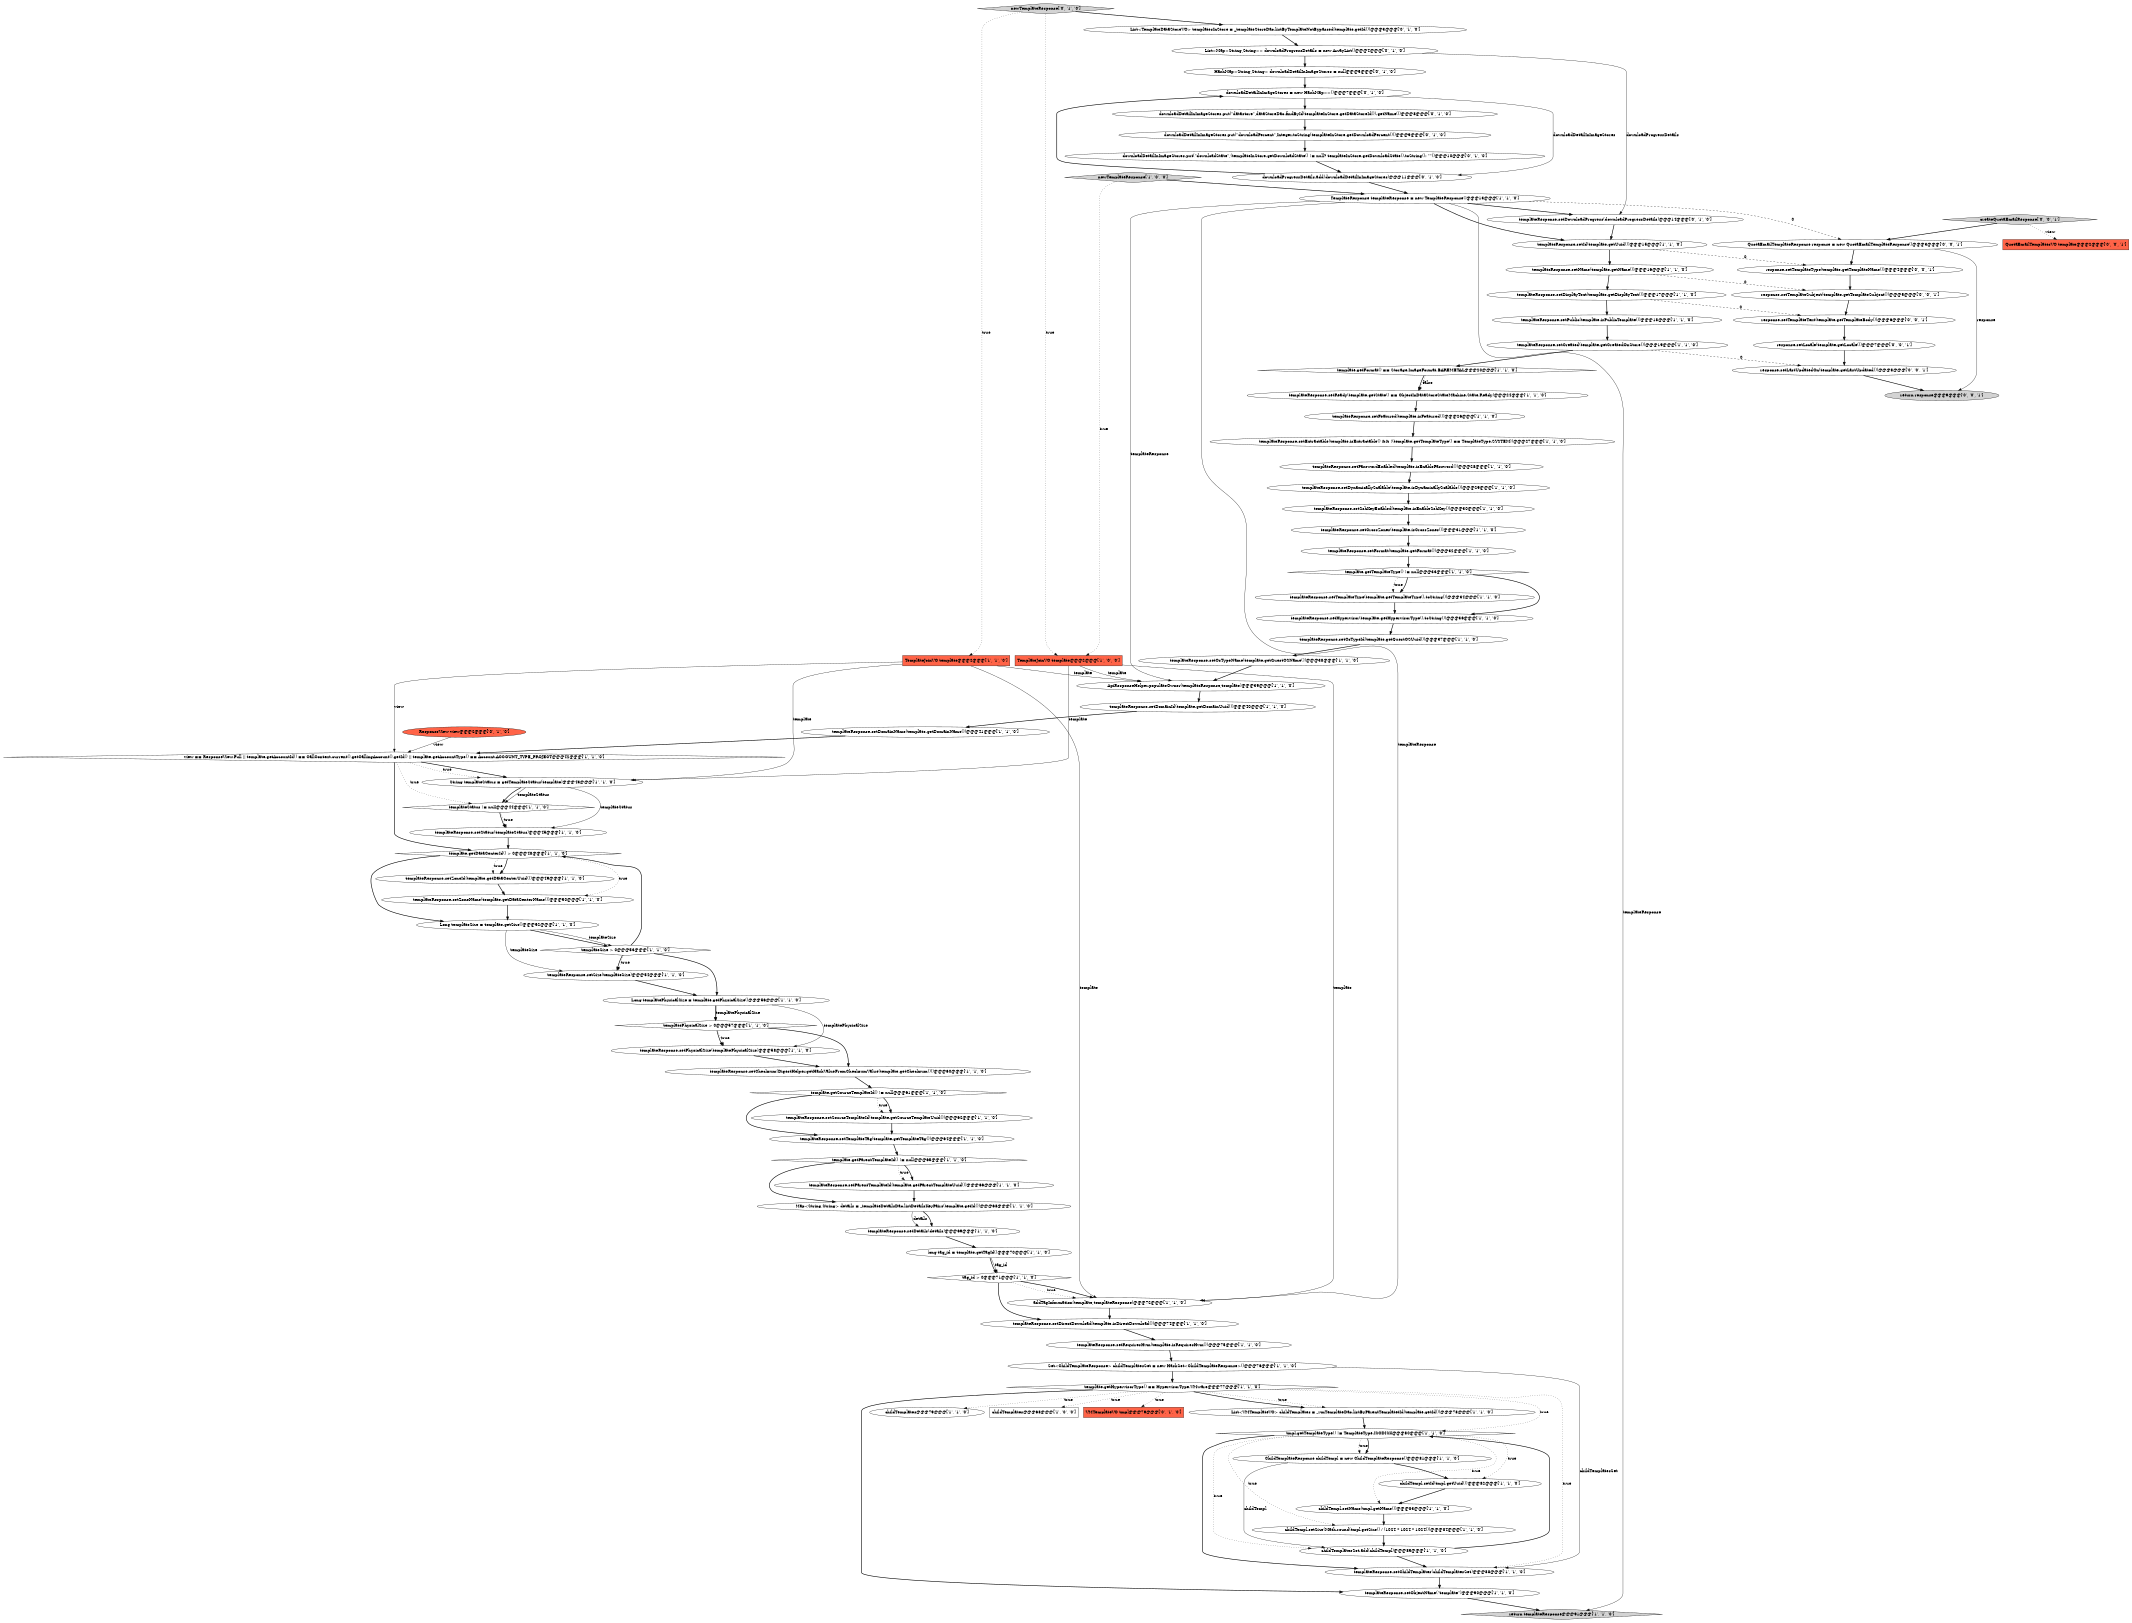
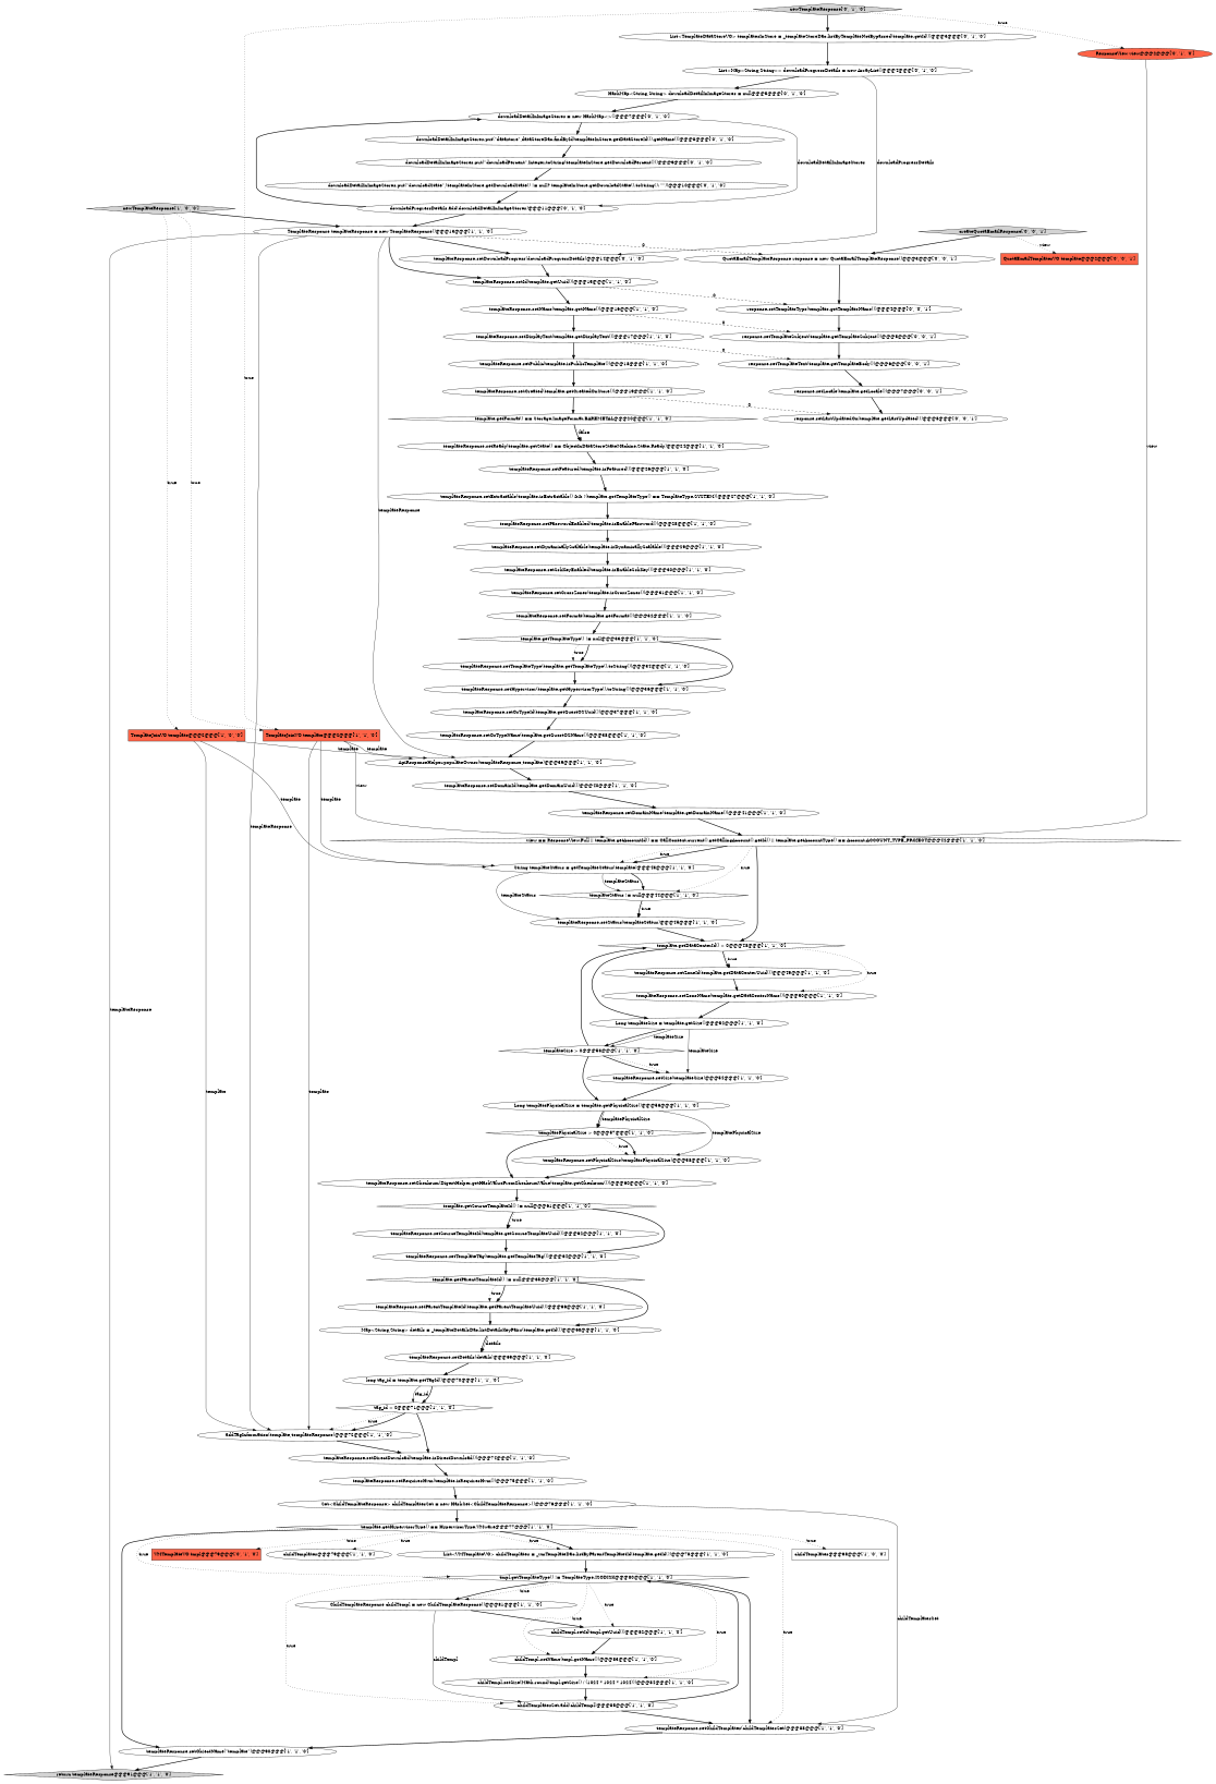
  digraph {
    node [fillcolor=white shape=ellipse style=filled]
    edge [style=bold]
    n1 [label="String templateStatus = getTemplateStatus(template)@@@43@@@['1', '1', '0']"]
    n2 [label="templateResponse.setStatus(templateStatus)@@@45@@@['1', '1', '0']"]
    n3 [label="templateStatus != null@@@44@@@['1', '1', '0']" shape=diamond]
    n4 [label="template.getDataCenterId() > 0@@@48@@@['1', '1', '0']" shape=diamond]
    n5 [label="childTempl.setName(tmpl.getName())@@@83@@@['1', '1', '0']"]
    n6 [label="childTempl.setSize(Math.round(tmpl.getSize() / (1024 * 1024 * 1024)))@@@84@@@['1', '1', '0']"]
    n7 [label="childTemplatesSet.add(childTempl)@@@85@@@['1', '1', '0']"]
    n8 [label="templateSize > 0@@@53@@@['1', '1', '0']" shape=diamond]
    n9 [label="templateResponse.setSize(templateSize)@@@54@@@['1', '1', '0']"]
    n10 [label="Long templatePhysicalSize = template.getPhysicalSize()@@@56@@@['1', '1', '0']"]
    n11 [label="templatePhysicalSize > 0@@@57@@@['1', '1', '0']" shape=diamond]
    n12 [label="templateResponse.setPhysicalSize(templatePhysicalSize)@@@58@@@['1', '1', '0']"]
    n13 [label="QuotaEmailTemplateResponse response = new QuotaEmailTemplateResponse()@@@3@@@['0', '0', '1']"]
    n14 [label="response.setTemplateType(template.getTemplateName())@@@4@@@['0', '0', '1']"]
-   n15 [fillcolor=lightgray label="return response@@@9@@@['0', '0', '1']"]
    n16 [label="response.setTemplateSubject(template.getTemplateSubject())@@@5@@@['0', '0', '1']"]
    n17 [label="templateResponse.setZoneId(template.getDataCenterUuid())@@@49@@@['1', '1', '0']"]
    n18 [label="templateResponse.setZoneName(template.getDataCenterName())@@@50@@@['1', '1', '0']"]
    n19 [label="Long templateSize = template.getSize()@@@52@@@['1', '1', '0']"]
    n20 [label="downloadDetailInImageStores.put(\"downloadState\",(templateInStore.getDownloadState() != null? templateInStore.getDownloadState().toString(): \"\"))@@@10@@@['0', '1', '0']"]
    n21 [label="downloadProgressDetails.add(downloadDetailInImageStores)@@@11@@@['0', '1', '0']"]
    n22 [label="TemplateResponse templateResponse = new TemplateResponse()@@@13@@@['1', '1', '0']"]
    n23 [label="downloadDetailInImageStores = new HashMap<>()@@@7@@@['0', '1', '0']"]
    n24 [label="childTemplates@@@79@@@['1', '1', '0']"]
    n25 [label="templateResponse.setDynamicallyScalable(template.isDynamicallyScalable())@@@29@@@['1', '1', '0']"]
    n26 [label="templateResponse.setSshKeyEnabled(template.isEnableSshKey())@@@30@@@['1', '1', '0']"]
    n27 [label="templateResponse.setCrossZones(template.isCrossZones())@@@31@@@['1', '1', '0']"]
    n28 [label="templateResponse.setOsTypeId(template.getGuestOSUuid())@@@37@@@['1', '1', '0']"]
    n29 [label="templateResponse.setOsTypeName(template.getGuestOSName())@@@38@@@['1', '1', '0']"]
    n30 [label="ApiResponseHelper.populateOwner(templateResponse,template)@@@39@@@['1', '1', '0']"]
    n31 [label="template.getFormat() == Storage.ImageFormat.BAREMETAL@@@20@@@['1', '1', '0']" shape=diamond]
    n32 [label="templateResponse.setReady(template.getState() == ObjectInDataStoreStateMachine.State.Ready)@@@24@@@['1', '1', '0']"]
    n33 [label="templateResponse.setFeatured(template.isFeatured())@@@26@@@['1', '1', '0']"]
    n34 [label="templateResponse.setPublic(template.isPublicTemplate())@@@18@@@['1', '1', '0']"]
    n35 [label="templateResponse.setCreated(template.getCreatedOnStore())@@@19@@@['1', '1', '0']"]
    n36 [label="response.setLastUpdatedOn(template.getLastUpdated())@@@8@@@['0', '0', '1']"]
    n37 [label="template.getSourceTemplateId() != null@@@61@@@['1', '1', '0']" shape=diamond]
    n38 [label="templateResponse.setTemplateTag(template.getTemplateTag())@@@64@@@['1', '1', '0']"]
    n39 [label="templateResponse.setSourceTemplateId(template.getSourceTemplateUuid())@@@62@@@['1', '1', '0']"]
    n40 [label="template.getParentTemplateId() != null@@@65@@@['1', '1', '0']" shape=diamond]
    n41 [label="templateResponse.setDisplayText(template.getDisplayText())@@@17@@@['1', '1', '0']"]
    n42 [label="response.setTemplateText(template.getTemplateBody())@@@6@@@['0', '0', '1']"]
    n43 [label="response.setLocale(template.getLocale())@@@7@@@['0', '0', '1']"]
    n44 [label="templateResponse.setExtractable(template.isExtractable() && !(template.getTemplateType() == TemplateType.SYSTEM))@@@27@@@['1', '1', '0']"]
    n45 [label="templateResponse.setPasswordEnabled(template.isEnablePassword())@@@28@@@['1', '1', '0']"]
    n46 [label="templateResponse.setChecksum(DigestHelper.getHashValueFromChecksumValue(template.getChecksum()))@@@60@@@['1', '1', '0']"]
    n47 [label="templateResponse.setObjectName(\"template\")@@@90@@@['1', '1', '0']"]
    n48 [fillcolor=lightgray label="return templateResponse@@@91@@@['1', '1', '0']" shape=diamond]
    n49 [label="templateResponse.setHypervisor(template.getHypervisorType().toString())@@@36@@@['1', '1', '0']"]
    n50 [label="templateResponse.setFormat(template.getFormat())@@@32@@@['1', '1', '0']"]
    n51 [label="template.getTemplateType() != null@@@33@@@['1', '1', '0']" shape=diamond]
    n52 [fillcolor=lightgray label="createQuotaEmailResponse['0', '0', '1']" shape=diamond]
    n53 [fillcolor=tomato label="QuotaEmailTemplatesVO template@@@2@@@['0', '0', '1']" shape=box]
    n54 [label="templateResponse.setDetails(details)@@@69@@@['1', '1', '0']"]
    n55 [label="long tag_id = template.getTagId()@@@70@@@['1', '1', '0']"]
    n56 [label="tag_id > 0@@@71@@@['1', '1', '0']" shape=diamond]
    n57 [label="templateResponse.setDirectDownload(template.isDirectDownload())@@@74@@@['1', '1', '0']"]
    n58 [label="addTagInformation(template,templateResponse)@@@72@@@['1', '1', '0']"]
    n59 [label="templateResponse.setRequiresHvm(template.isRequiresHvm())@@@75@@@['1', '1', '0']"]
    n60 [label="templateResponse.setId(template.getUuid())@@@15@@@['1', '1', '0']"]
    n61 [label="templateResponse.setName(template.getName())@@@16@@@['1', '1', '0']"]
    n62 [label="template.getHypervisorType() == HypervisorType.VMware@@@77@@@['1', '1', '0']" shape=diamond]
    n63 [label="templateResponse.setChildTemplates(childTemplatesSet)@@@88@@@['1', '1', '0']"]
    n64 [label="childTemplates@@@68@@@['1', '0', '0']" shape=box]
    n65 [label="List<VMTemplateVO> childTemplates = _vmTemplateDao.listByParentTemplatetId(template.getId())@@@78@@@['1', '1', '0']"]
    n66 [fillcolor=tomato label="VMTemplateVO tmpl@@@79@@@['0', '1', '0']" shape=box]
    n67 [label="tmpl.getTemplateType() != TemplateType.ISODISK@@@80@@@['1', '1', '0']" shape=diamond]
    n68 [label="ChildTemplateResponse childTempl = new ChildTemplateResponse()@@@81@@@['1', '1', '0']"]
    n69 [label="childTempl.setId(tmpl.getUuid())@@@82@@@['1', '1', '0']"]
    n70 [label="List<Map<String,String>> downloadProgressDetails = new ArrayList()@@@4@@@['0', '1', '0']"]
    n71 [label="HashMap<String,String> downloadDetailInImageStores = null@@@5@@@['0', '1', '0']"]
    n72 [label="templateResponse.setDownloadProgress(downloadProgressDetails)@@@14@@@['0', '1', '0']"]
    n73 [fillcolor=tomato label="TemplateJoinVO template@@@2@@@['1', '0', '0']" shape=box]
    n74 [label="templateResponse.setDomainId(template.getDomainUuid())@@@40@@@['1', '1', '0']"]
    n75 [label="templateResponse.setTemplateType(template.getTemplateType().toString())@@@34@@@['1', '1', '0']"]
    n76 [label="templateResponse.setParentTemplateId(template.getParentTemplateUuid())@@@66@@@['1', '1', '0']"]
    n77 [label="Map<String,String> details = _templateDetailsDao.listDetailsKeyPairs(template.getId())@@@68@@@['1', '1', '0']"]
    n78 [label="downloadDetailInImageStores.put(\"downloadPercent\",Integer.toString(templateInStore.getDownloadPercent()))@@@9@@@['0', '1', '0']"]
    n79 [label="Set<ChildTemplateResponse> childTemplatesSet = new HashSet<ChildTemplateResponse>()@@@76@@@['1', '1', '0']"]
    n80 [label="downloadDetailInImageStores.put(\"datastore\",dataStoreDao.findById(templateInStore.getDataStoreId()).getName())@@@8@@@['0', '1', '0']"]
    n81 [fillcolor=lightgray label="newTemplateResponse['1', '0', '0']" shape=diamond]
    n82 [fillcolor=tomato label="TemplateJoinVO template@@@2@@@['1', '1', '0']" shape=box]
    n83 [label="view == ResponseView.Full || template.getAccountId() == CallContext.current().getCallingAccount().getId() || template.getAccountType() == Account.ACCOUNT_TYPE_PROJECT@@@42@@@['1', '1', '0']" shape=diamond]
    n84 [fillcolor=lightgray label="newTemplateResponse['0', '1', '0']" shape=diamond]
    n85 [fillcolor=tomato label="ResponseView view@@@2@@@['0', '1', '0']"]
    n86 [label="List<TemplateDataStoreVO> templatesInStore = _templateStoreDao.listByTemplateNotBypassed(template.getId())@@@3@@@['0', '1', '0']"]
    n87 [label="templateResponse.setDomainName(template.getDomainName())@@@41@@@['1', '1', '0']"]
    n1 -> n2 [label=templateStatus style=solid]
    n1 -> n3 [label=templateStatus style=solid]
    n1 -> n3
    n2 -> n4
    n3 -> n2
    n3 -> n2 [label=true style=dotted]
    n4 -> n17
    n4 -> n17 [label=true style=dotted]
    n4 -> n18 [label=true style=dotted]
    n4 -> n19
    n5 -> n6
    n6 -> n7
    n7 -> n63
    n7 -> n67
    n8 -> n4
    n8 -> n9
    n8 -> n9 [label=true style=dotted]
    n8 -> n10
    n9 -> n10
    n10 -> n11
    n10 -> n11 [label=templatePhysicalSize style=solid]
    n10 -> n12 [label=templatePhysicalSize style=solid]
    n11 -> n12 [label=true style=dotted]
    n11 -> n12
    n11 -> n46
    n12 -> n46
    n13 -> n14
-   n13 -> n15 [label=response style=solid]
    n14 -> n16
    n16 -> n42
    n17 -> n18
    n18 -> n19
    n19 -> n8
    n19 -> n8 [label=templateSize style=solid]
    n19 -> n9 [label=templateSize style=solid]
    n20 -> n21
    n21 -> n22
    n21 -> n23
    n22 -> n13 [label=0 style=dashed]
    n22 -> n30 [label=templateResponse style=solid]
    n22 -> n48 [label=templateResponse style=solid]
    n22 -> n58 [label=templateResponse style=solid]
    n22 -> n60
    n22 -> n72
    n23 -> n21 [label=downloadDetailInImageStores style=solid]
    n23 -> n80
    n25 -> n26
    n26 -> n27
    n27 -> n50
    n28 -> n29
    n29 -> n30
    n30 -> n74
    n31 -> n32 [label=false style=dotted]
    n31 -> n32
    n32 -> n33
    n33 -> n44
    n34 -> n35
    n35 -> n31
    n35 -> n36 [label=0 style=dashed]
-   n36 -> n15
    n37 -> n38
    n37 -> n39 [label=true style=dotted]
    n37 -> n39
    n38 -> n40
    n39 -> n38
    n40 -> n76 [label=true style=dotted]
    n40 -> n76
    n40 -> n77
    n41 -> n34
    n41 -> n42 [label=0 style=dashed]
    n42 -> n43
    n43 -> n36
    n44 -> n45
    n45 -> n25
    n46 -> n37
    n47 -> n48
    n49 -> n28
    n50 -> n51
    n51 -> n49
    n51 -> n75
    n51 -> n75 [label=true style=dotted]
    n52 -> n13
    n52 -> n53 [label=view style=dotted]
    n54 -> n55
    n55 -> n56 [label=tag_id style=solid]
    n55 -> n56
    n56 -> n57
    n56 -> n58 [label=true style=dotted]
    n56 -> n58
    n57 -> n59
    n58 -> n57
    n59 -> n79
    n60 -> n14 [label=0 style=dashed]
    n60 -> n61
    n61 -> n16 [label=0 style=dashed]
    n61 -> n41
    n62 -> n24 [label=true style=dotted]
    n62 -> n47
    n62 -> n63 [label=true style=dotted]
    n62 -> n64 [label=true style=dotted]
    n62 -> n65 [label=true style=dotted]
    n62 -> n65
    n62 -> n66 [label=true style=dotted]
    n62 -> n67 [label=true style=dotted]
    n63 -> n47
    n65 -> n67
    n67 -> n5 [label=true style=dotted]
    n67 -> n6 [label=true style=dotted]
    n67 -> n7 [label=true style=dotted]
    n67 -> n63
    n67 -> n68 [label=true style=dotted]
    n67 -> n68
    n67 -> n69 [label=true style=dotted]
    n68 -> n7 [label=childTempl style=solid]
    n68 -> n69
    n69 -> n5
    n70 -> n71
    n70 -> n72 [label=downloadProgressDetails style=solid]
    n71 -> n23
    n72 -> n60
    n73 -> n1 [label=template style=solid]
    n73 -> n30 [label=template style=solid]
    n73 -> n58 [label=template style=solid]
    n74 -> n87
    n75 -> n49
    n76 -> n77
    n77 -> n54
    n77 -> n54 [label=details style=solid]
    n78 -> n20
    n79 -> n62
    n79 -> n63 [label=childTemplatesSet style=solid]
    n80 -> n78
    n81 -> n22
    n81 -> n73 [label=true style=dotted]
+   n81 -> n82 [label=true style=dotted]
    n82 -> n1 [label=template style=solid]
    n82 -> n30 [label=template style=solid]
    n82 -> n58 [label=template style=solid]
    n82 -> n83 [label=view style=solid]
    n83 -> n1
    n83 -> n1 [label=true style=dotted]
    n83 -> n3 [label=true style=dotted]
    n83 -> n4
    n84 -> n82 [label=true style=dotted]
-   n84 -> n73 [label=true style=dotted]
+   n84 -> n85 [label=true style=dotted]
    n84 -> n86
    n85 -> n83 [label=view style=solid]
    n86 -> n70
    n87 -> n83
  }
